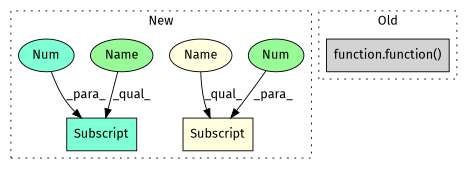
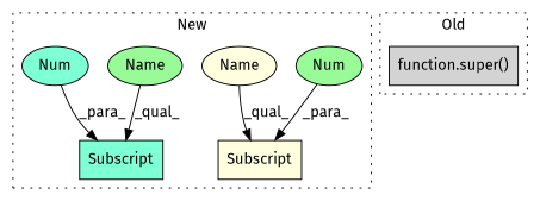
  digraph {
    fontname="Fira Sans"
    node [a=63 l="19,0" shape=ellipse style=filled fillcolor=lightyellow fontname="Fira Sans"]
    edge [fontname="Fira Sans"]
    n1 [label=Subscript s="934,0" shape=box]
    n2 [a=76 l=1 label=Num s=951 fillcolor=palegreen]
    n3 [label=Subscript s="960,0" shape=box fillcolor=aquamarine]
    n4 [a=76 l=1 label=Num s=977 fillcolor=aquamarine]
    n5 [a=87 l=16 label=Name s=934]
    n6 [a=87 l=16 label=Name s=960 fillcolor=palegreen]
-   n7 [a=75 l="6,1" label="function.function()" s="1992,2017" shape=box fillcolor=lightgrey]
+   n7 [a=75 l="6,1" label="function.super()" s="1992,2017" shape=box fillcolor=lightgrey]
    subgraph cluster_1 {
      label=New
      style=dotted
      n1
      n2
      n3
      n4
      n5
      n6
    }
    subgraph cluster_2 {
      label=Old
      style=dotted
      n7
    }
    n2 -> n1 [label=_para_]
    n4 -> n3 [label=_para_]
    n5 -> n1 [label=_qual_]
    n6 -> n3 [label=_qual_]
  }
